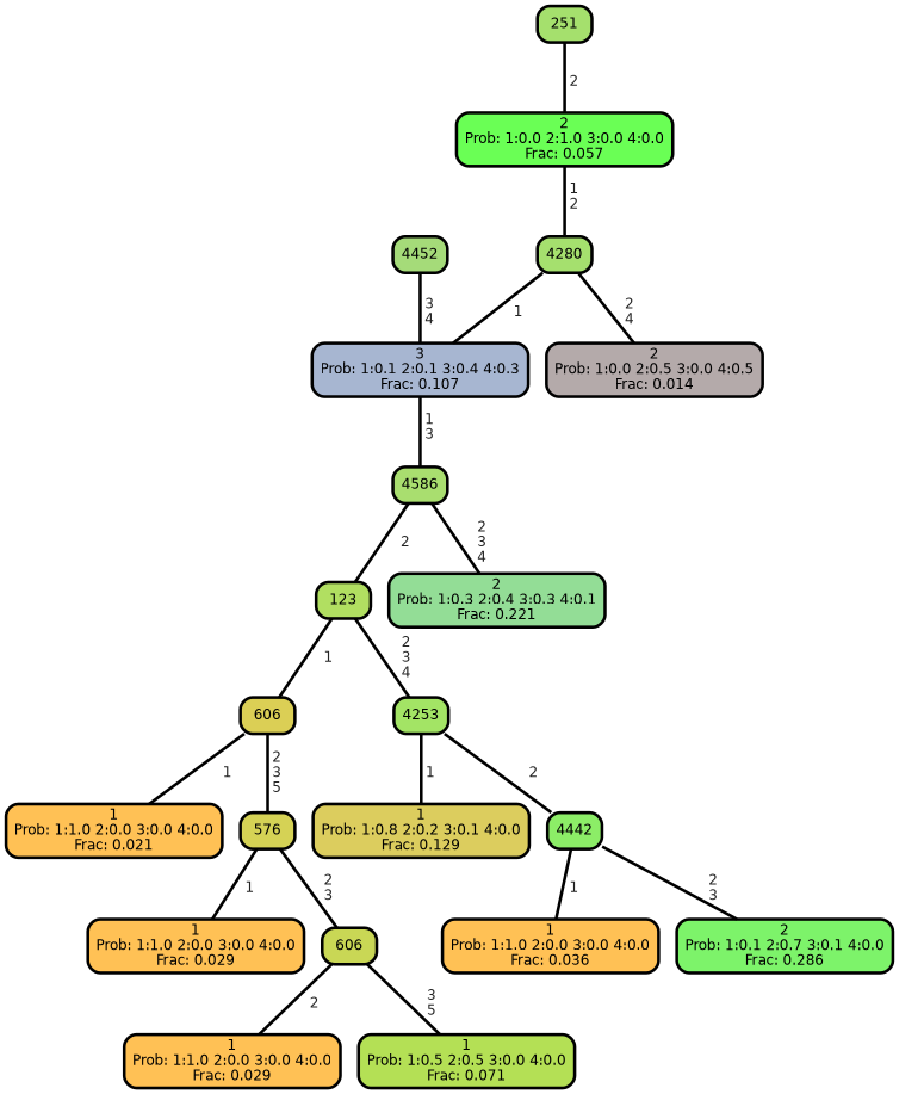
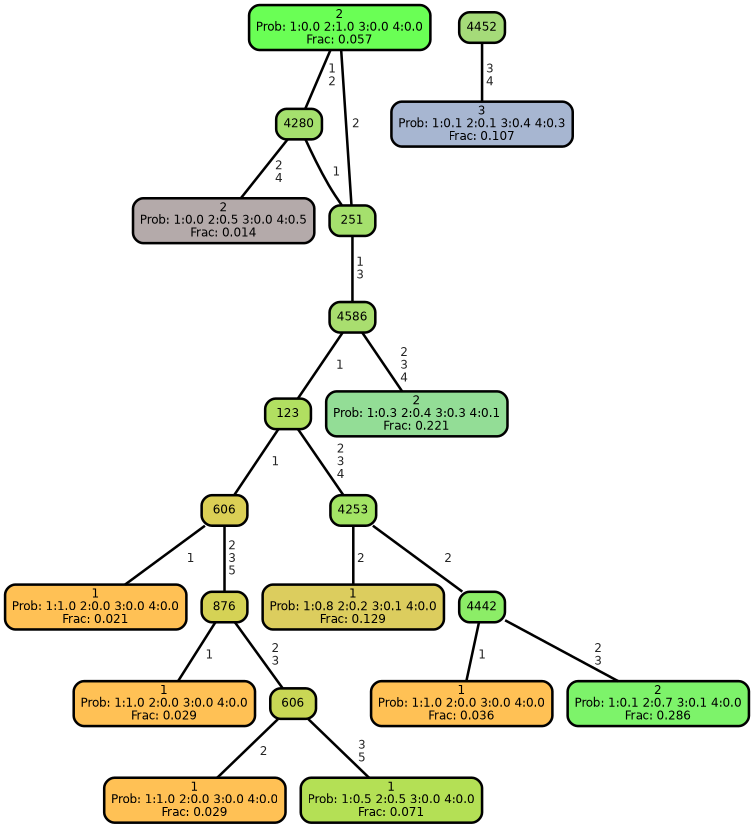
  graph {
    ranksep="0 equally"
    splines=straight
    node [color=black fillcolor="#ffc155" fontcolor=black fontname=helvetica penwidth=3 shape=box style="filled, rounded"]
    edge [color=black fontcolor=grey14 fontname=helvetica fontweight=bold penwidth=3]
    n1 [fillcolor="#6aff55" label="2\nProb: 1:0.0 2:1.0 3:0.0 4:0.0\nFrac: 0.057"]
    n2 [fillcolor="#a5e06e" label=4280]
    n3 [fillcolor="#a5e06d" label=251]
    n4 [fillcolor="#a9de6f" label=4586]
    n5 [fillcolor="#b1df61" label=123]
    n6 [fillcolor="#93dd96" label="2\nProb: 1:0.3 2:0.4 3:0.3 4:0.1\nFrac: 0.221"]
    n7 [label="1\nProb: 1:1.0 2:0.0 3:0.0 4:0.0\nFrac: 0.021"]
    n8 [fillcolor="#dbcf55" label=606]
-   n9 [fillcolor="#d5d255" label=576]
+   n9 [fillcolor="#d5d255" label=876]
    n10 [label="1\nProb: 1:1.0 2:0.0 3:0.0 4:0.0\nFrac: 0.029"]
    n11 [fillcolor="#c9d755" label=606]
    n12 [label="1\nProb: 1:1.0 2:0.0 3:0.0 4:0.0\nFrac: 0.029"]
    n13 [fillcolor="#b4e055" label="1\nProb: 1:0.5 2:0.5 3:0.0 4:0.0\nFrac: 0.071"]
    n14 [fillcolor="#a3e465" label=4253]
    n15 [fillcolor="#dccd5e" label="1\nProb: 1:0.8 2:0.2 3:0.1 4:0.0\nFrac: 0.129"]
    n16 [fillcolor="#8ced67" label=4442]
    n17 [label="1\nProb: 1:1.0 2:0.0 3:0.0 4:0.0\nFrac: 0.036"]
    n18 [fillcolor="#7df36a" label="2\nProb: 1:0.1 2:0.7 3:0.1 4:0.0\nFrac: 0.286"]
    n19 [fillcolor="#b4aaaa" label="2\nProb: 1:0.0 2:0.5 3:0.0 4:0.5\nFrac: 0.014"]
    n20 [fillcolor="#a5db79" label=4452]
    n21 [fillcolor="#a7b6d1" label="3\nProb: 1:0.1 2:0.1 3:0.4 4:0.3\nFrac: 0.107"]
    subgraph sub_1 {
      rank=same
    }
    n1 -- n2 [label=" 1\n 2"]
-   n2 -- n21 [label=" 1"]
+   n2 -- n3 [label=" 1"]
    n2 -- n19 [label=" 2\n 4"]
    n3 -- n1 [label=" 2"]
-   n21 -- n4 [label=" 1\n 3"]
-   n4 -- n5 [label=" 2"]
+   n3 -- n4 [label=" 1\n 3"]
+   n4 -- n5 [label=" 1"]
    n4 -- n6 [label=" 2\n 3\n 4"]
    n5 -- n8 [label=" 1"]
    n5 -- n14 [label=" 2\n 3\n 4"]
    n8 -- n7 [label=" 1"]
    n8 -- n9 [label=" 2\n 3\n 5"]
    n9 -- n10 [label=" 1"]
    n9 -- n11 [label=" 2\n 3"]
    n11 -- n12 [label=" 2"]
    n11 -- n13 [label=" 3\n 5"]
-   n14 -- n15 [label=" 1"]
+   n14 -- n15 [label=" 2"]
    n14 -- n16 [label=" 2"]
    n16 -- n17 [label=" 1"]
    n16 -- n18 [label=" 2\n 3"]
    n20 -- n21 [label=" 3\n 4"]
  }
